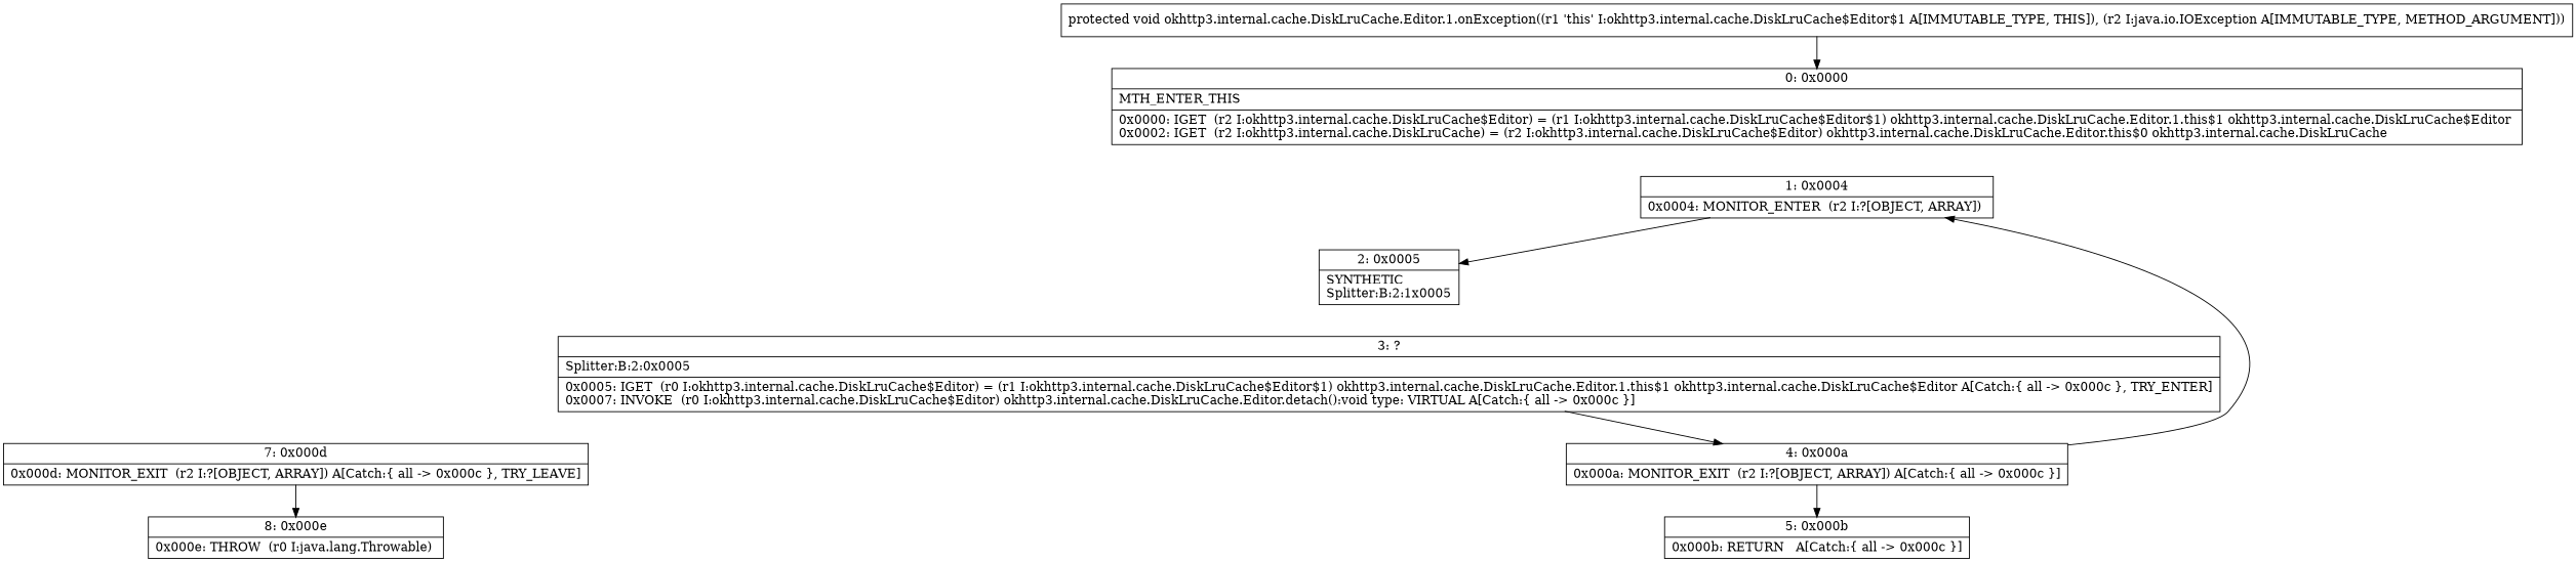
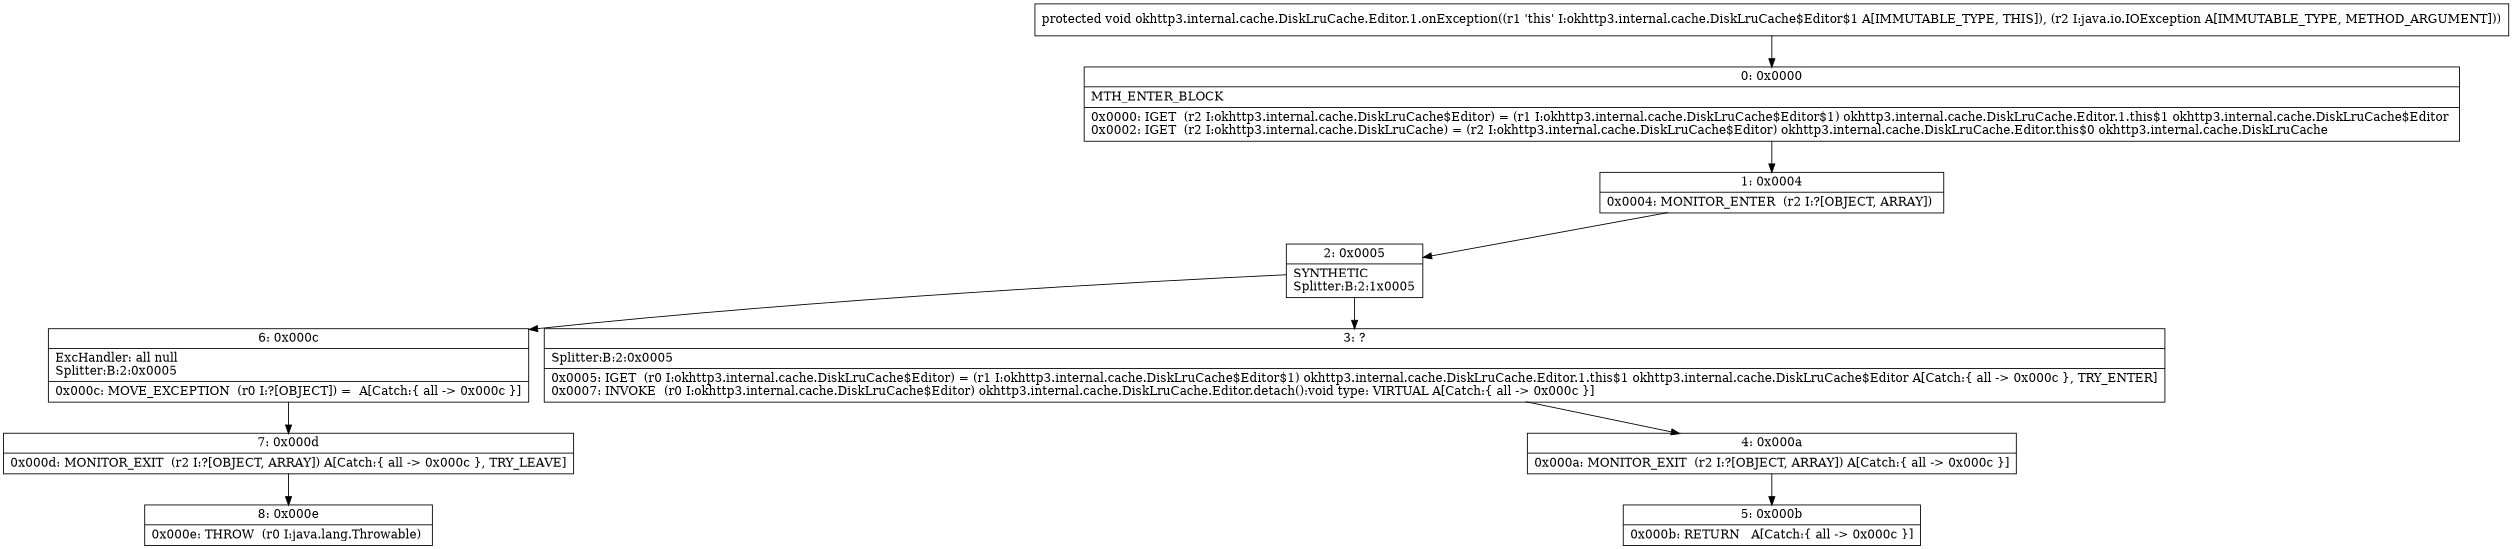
  digraph {
    node [shape=record]
-   n1 [label="{0\:\ 0x0000|MTH_ENTER_THIS\l|0x0000: IGET  (r2 I:okhttp3.internal.cache.DiskLruCache$Editor) = (r1 I:okhttp3.internal.cache.DiskLruCache$Editor$1) okhttp3.internal.cache.DiskLruCache.Editor.1.this$1 okhttp3.internal.cache.DiskLruCache$Editor \l0x0002: IGET  (r2 I:okhttp3.internal.cache.DiskLruCache) = (r2 I:okhttp3.internal.cache.DiskLruCache$Editor) okhttp3.internal.cache.DiskLruCache.Editor.this$0 okhttp3.internal.cache.DiskLruCache \l}"]
+   n1 [label="{0\:\ 0x0000|MTH_ENTER_BLOCK\l|0x0000: IGET  (r2 I:okhttp3.internal.cache.DiskLruCache$Editor) = (r1 I:okhttp3.internal.cache.DiskLruCache$Editor$1) okhttp3.internal.cache.DiskLruCache.Editor.1.this$1 okhttp3.internal.cache.DiskLruCache$Editor \l0x0002: IGET  (r2 I:okhttp3.internal.cache.DiskLruCache) = (r2 I:okhttp3.internal.cache.DiskLruCache$Editor) okhttp3.internal.cache.DiskLruCache.Editor.this$0 okhttp3.internal.cache.DiskLruCache \l}"]
    n2 [label="{1\:\ 0x0004|0x0004: MONITOR_ENTER  (r2 I:?[OBJECT, ARRAY]) \l}"]
    n3 [label="{2\:\ 0x0005|SYNTHETIC\lSplitter:B:2:1x0005\l}"]
    n4 [label="{3\:\ ?|Splitter:B:2:0x0005\l|0x0005: IGET  (r0 I:okhttp3.internal.cache.DiskLruCache$Editor) = (r1 I:okhttp3.internal.cache.DiskLruCache$Editor$1) okhttp3.internal.cache.DiskLruCache.Editor.1.this$1 okhttp3.internal.cache.DiskLruCache$Editor A[Catch:\{ all \-\> 0x000c \}, TRY_ENTER]\l0x0007: INVOKE  (r0 I:okhttp3.internal.cache.DiskLruCache$Editor) okhttp3.internal.cache.DiskLruCache.Editor.detach():void type: VIRTUAL A[Catch:\{ all \-\> 0x000c \}]\l}"]
+   n5 [label="{6\:\ 0x000c|ExcHandler: all null\lSplitter:B:2:0x0005\l|0x000c: MOVE_EXCEPTION  (r0 I:?[OBJECT]) =  A[Catch:\{ all \-\> 0x000c \}]\l}"]
    n6 [label="{4\:\ 0x000a|0x000a: MONITOR_EXIT  (r2 I:?[OBJECT, ARRAY]) A[Catch:\{ all \-\> 0x000c \}]\l}"]
    n7 [label="{7\:\ 0x000d|0x000d: MONITOR_EXIT  (r2 I:?[OBJECT, ARRAY]) A[Catch:\{ all \-\> 0x000c \}, TRY_LEAVE]\l}"]
    n8 [label="{5\:\ 0x000b|0x000b: RETURN   A[Catch:\{ all \-\> 0x000c \}]\l}"]
    n9 [label="{8\:\ 0x000e|0x000e: THROW  (r0 I:java.lang.Throwable) \l}"]
    n10 [label="{protected void okhttp3.internal.cache.DiskLruCache.Editor.1.onException((r1 'this' I:okhttp3.internal.cache.DiskLruCache$Editor$1 A[IMMUTABLE_TYPE, THIS]), (r2 I:java.io.IOException A[IMMUTABLE_TYPE, METHOD_ARGUMENT])) }"]
-   n6 -> n2
+   n1 -> n2
    n2 -> n3
+   n3 -> n4
+   n3 -> n5
    n4 -> n6
+   n5 -> n7
    n6 -> n8
    n7 -> n9
    n10 -> n1
  }
